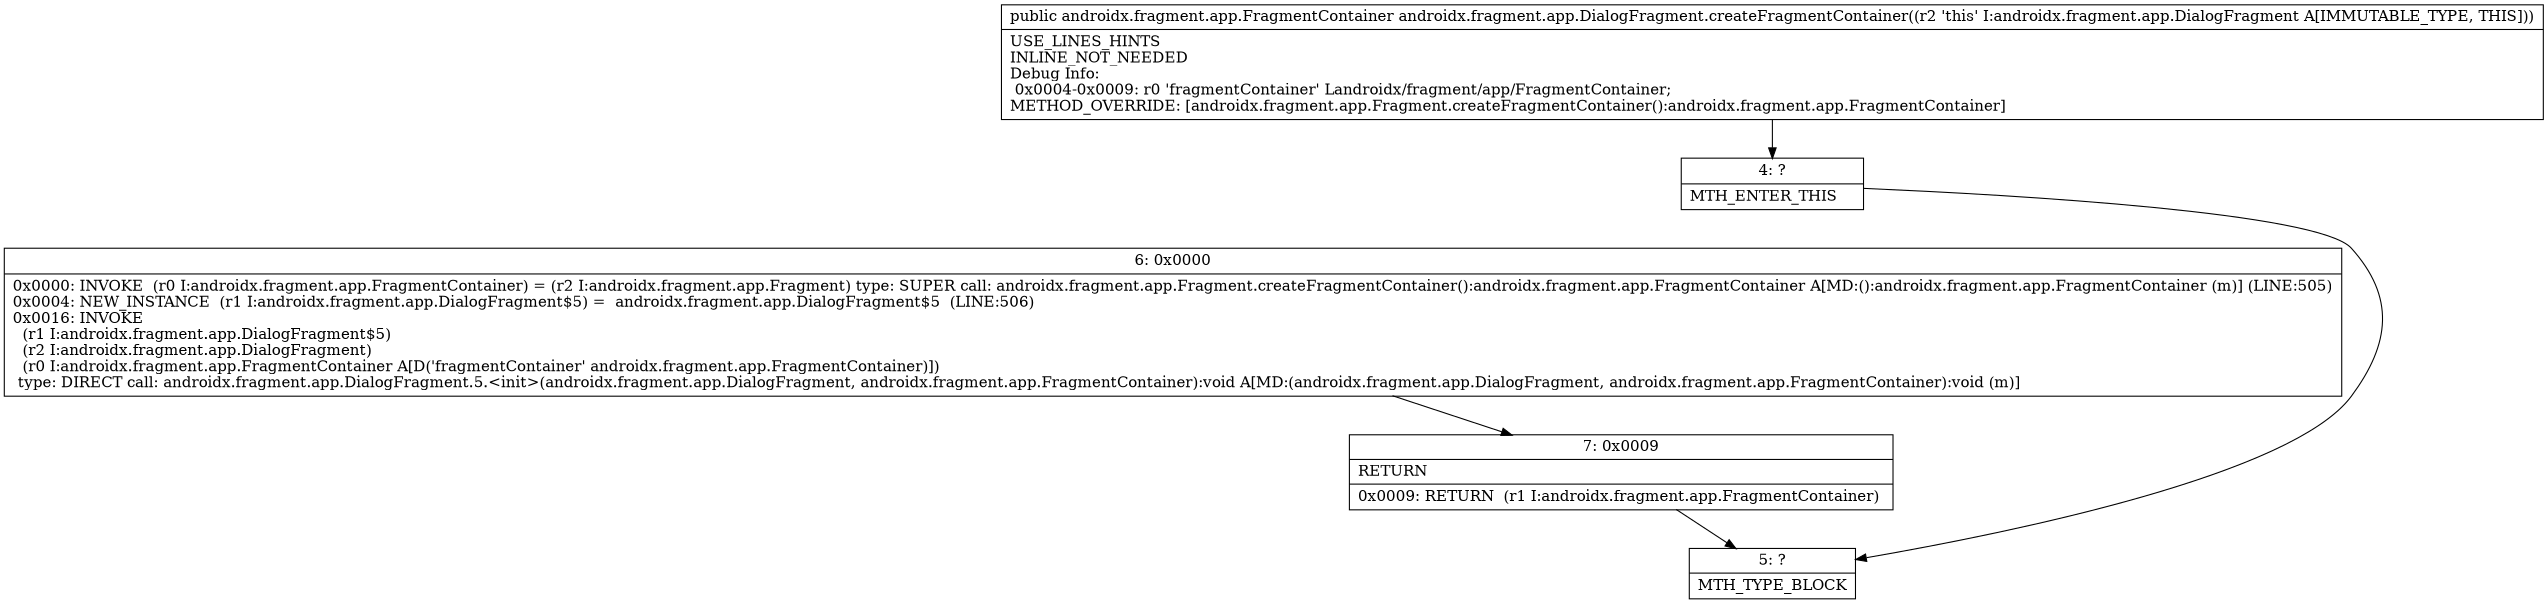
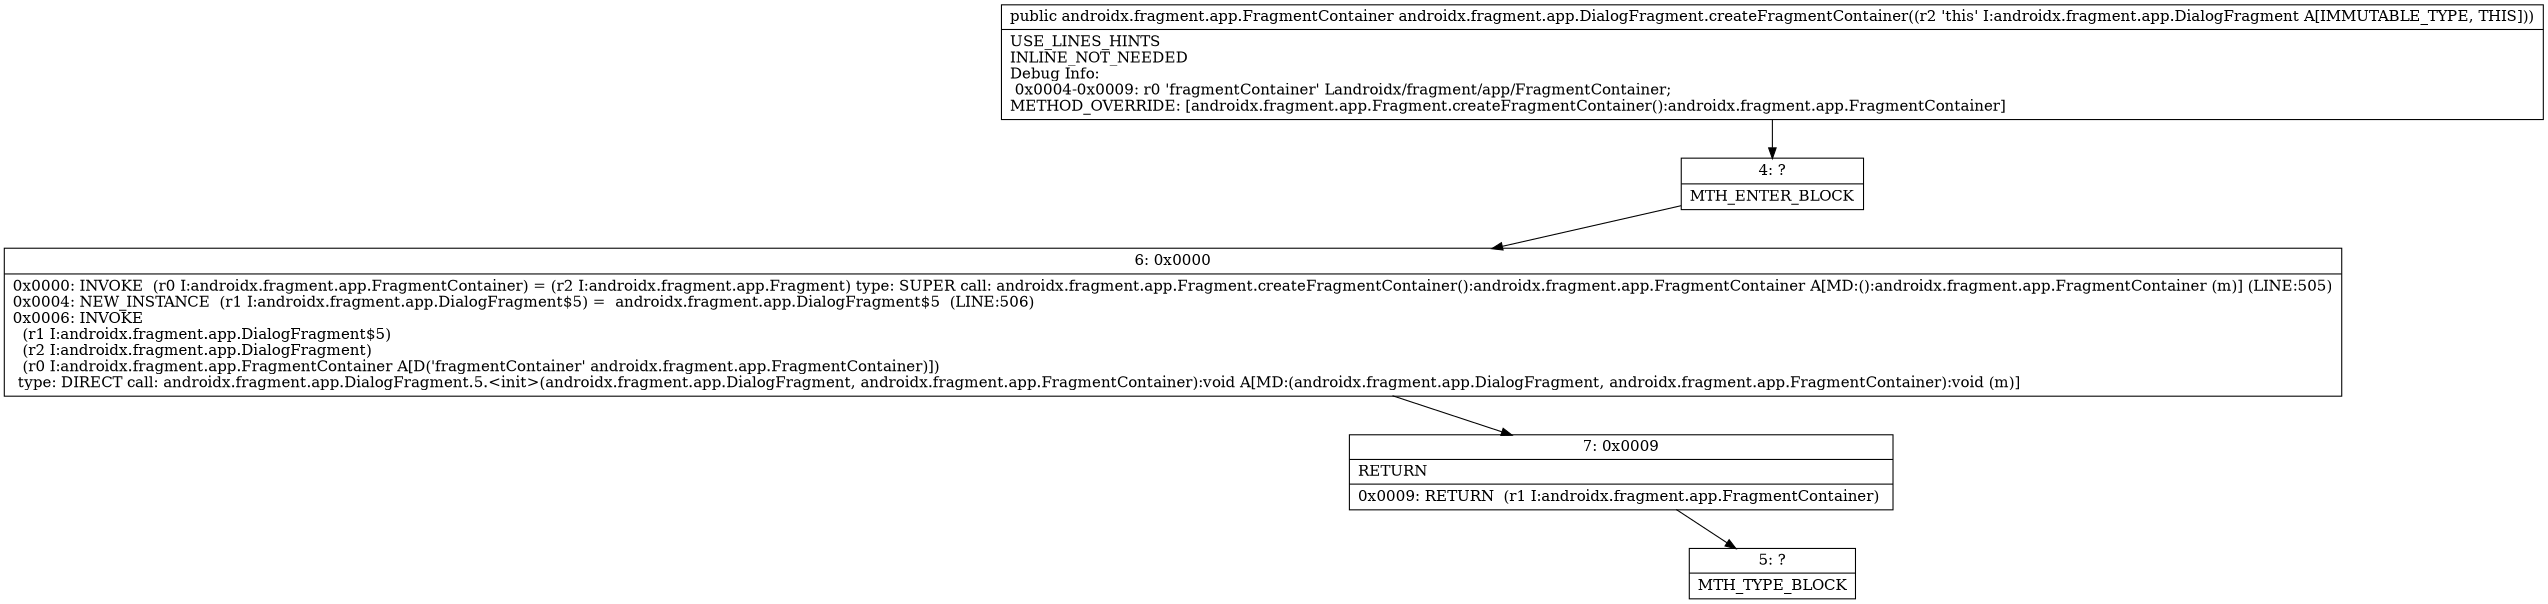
  digraph {
    node [shape=record]
-   n1 [label="{4\:\ ?|MTH_ENTER_THIS\l}"]
-   n2 [label="{6\:\ 0x0000|0x0000: INVOKE  (r0 I:androidx.fragment.app.FragmentContainer) = (r2 I:androidx.fragment.app.Fragment) type: SUPER call: androidx.fragment.app.Fragment.createFragmentContainer():androidx.fragment.app.FragmentContainer A[MD:():androidx.fragment.app.FragmentContainer (m)] (LINE:505)\l0x0004: NEW_INSTANCE  (r1 I:androidx.fragment.app.DialogFragment$5) =  androidx.fragment.app.DialogFragment$5  (LINE:506)\l0x0016: INVOKE  \l  (r1 I:androidx.fragment.app.DialogFragment$5)\l  (r2 I:androidx.fragment.app.DialogFragment)\l  (r0 I:androidx.fragment.app.FragmentContainer A[D('fragmentContainer' androidx.fragment.app.FragmentContainer)])\l type: DIRECT call: androidx.fragment.app.DialogFragment.5.\<init\>(androidx.fragment.app.DialogFragment, androidx.fragment.app.FragmentContainer):void A[MD:(androidx.fragment.app.DialogFragment, androidx.fragment.app.FragmentContainer):void (m)]\l}"]
+   n1 [label="{4\:\ ?|MTH_ENTER_BLOCK\l}"]
+   n2 [label="{6\:\ 0x0000|0x0000: INVOKE  (r0 I:androidx.fragment.app.FragmentContainer) = (r2 I:androidx.fragment.app.Fragment) type: SUPER call: androidx.fragment.app.Fragment.createFragmentContainer():androidx.fragment.app.FragmentContainer A[MD:():androidx.fragment.app.FragmentContainer (m)] (LINE:505)\l0x0004: NEW_INSTANCE  (r1 I:androidx.fragment.app.DialogFragment$5) =  androidx.fragment.app.DialogFragment$5  (LINE:506)\l0x0006: INVOKE  \l  (r1 I:androidx.fragment.app.DialogFragment$5)\l  (r2 I:androidx.fragment.app.DialogFragment)\l  (r0 I:androidx.fragment.app.FragmentContainer A[D('fragmentContainer' androidx.fragment.app.FragmentContainer)])\l type: DIRECT call: androidx.fragment.app.DialogFragment.5.\<init\>(androidx.fragment.app.DialogFragment, androidx.fragment.app.FragmentContainer):void A[MD:(androidx.fragment.app.DialogFragment, androidx.fragment.app.FragmentContainer):void (m)]\l}"]
    n3 [label="{7\:\ 0x0009|RETURN\l|0x0009: RETURN  (r1 I:androidx.fragment.app.FragmentContainer) \l}"]
    n4 [label="{5\:\ ?|MTH_TYPE_BLOCK\l}"]
    n5 [label="{public androidx.fragment.app.FragmentContainer androidx.fragment.app.DialogFragment.createFragmentContainer((r2 'this' I:androidx.fragment.app.DialogFragment A[IMMUTABLE_TYPE, THIS]))  | USE_LINES_HINTS\lINLINE_NOT_NEEDED\lDebug Info:\l  0x0004\-0x0009: r0 'fragmentContainer' Landroidx\/fragment\/app\/FragmentContainer;\lMETHOD_OVERRIDE: [androidx.fragment.app.Fragment.createFragmentContainer():androidx.fragment.app.FragmentContainer]\l}"]
-   n1 -> n4
+   n1 -> n2
    n2 -> n3
    n3 -> n4
    n5 -> n1
  }
